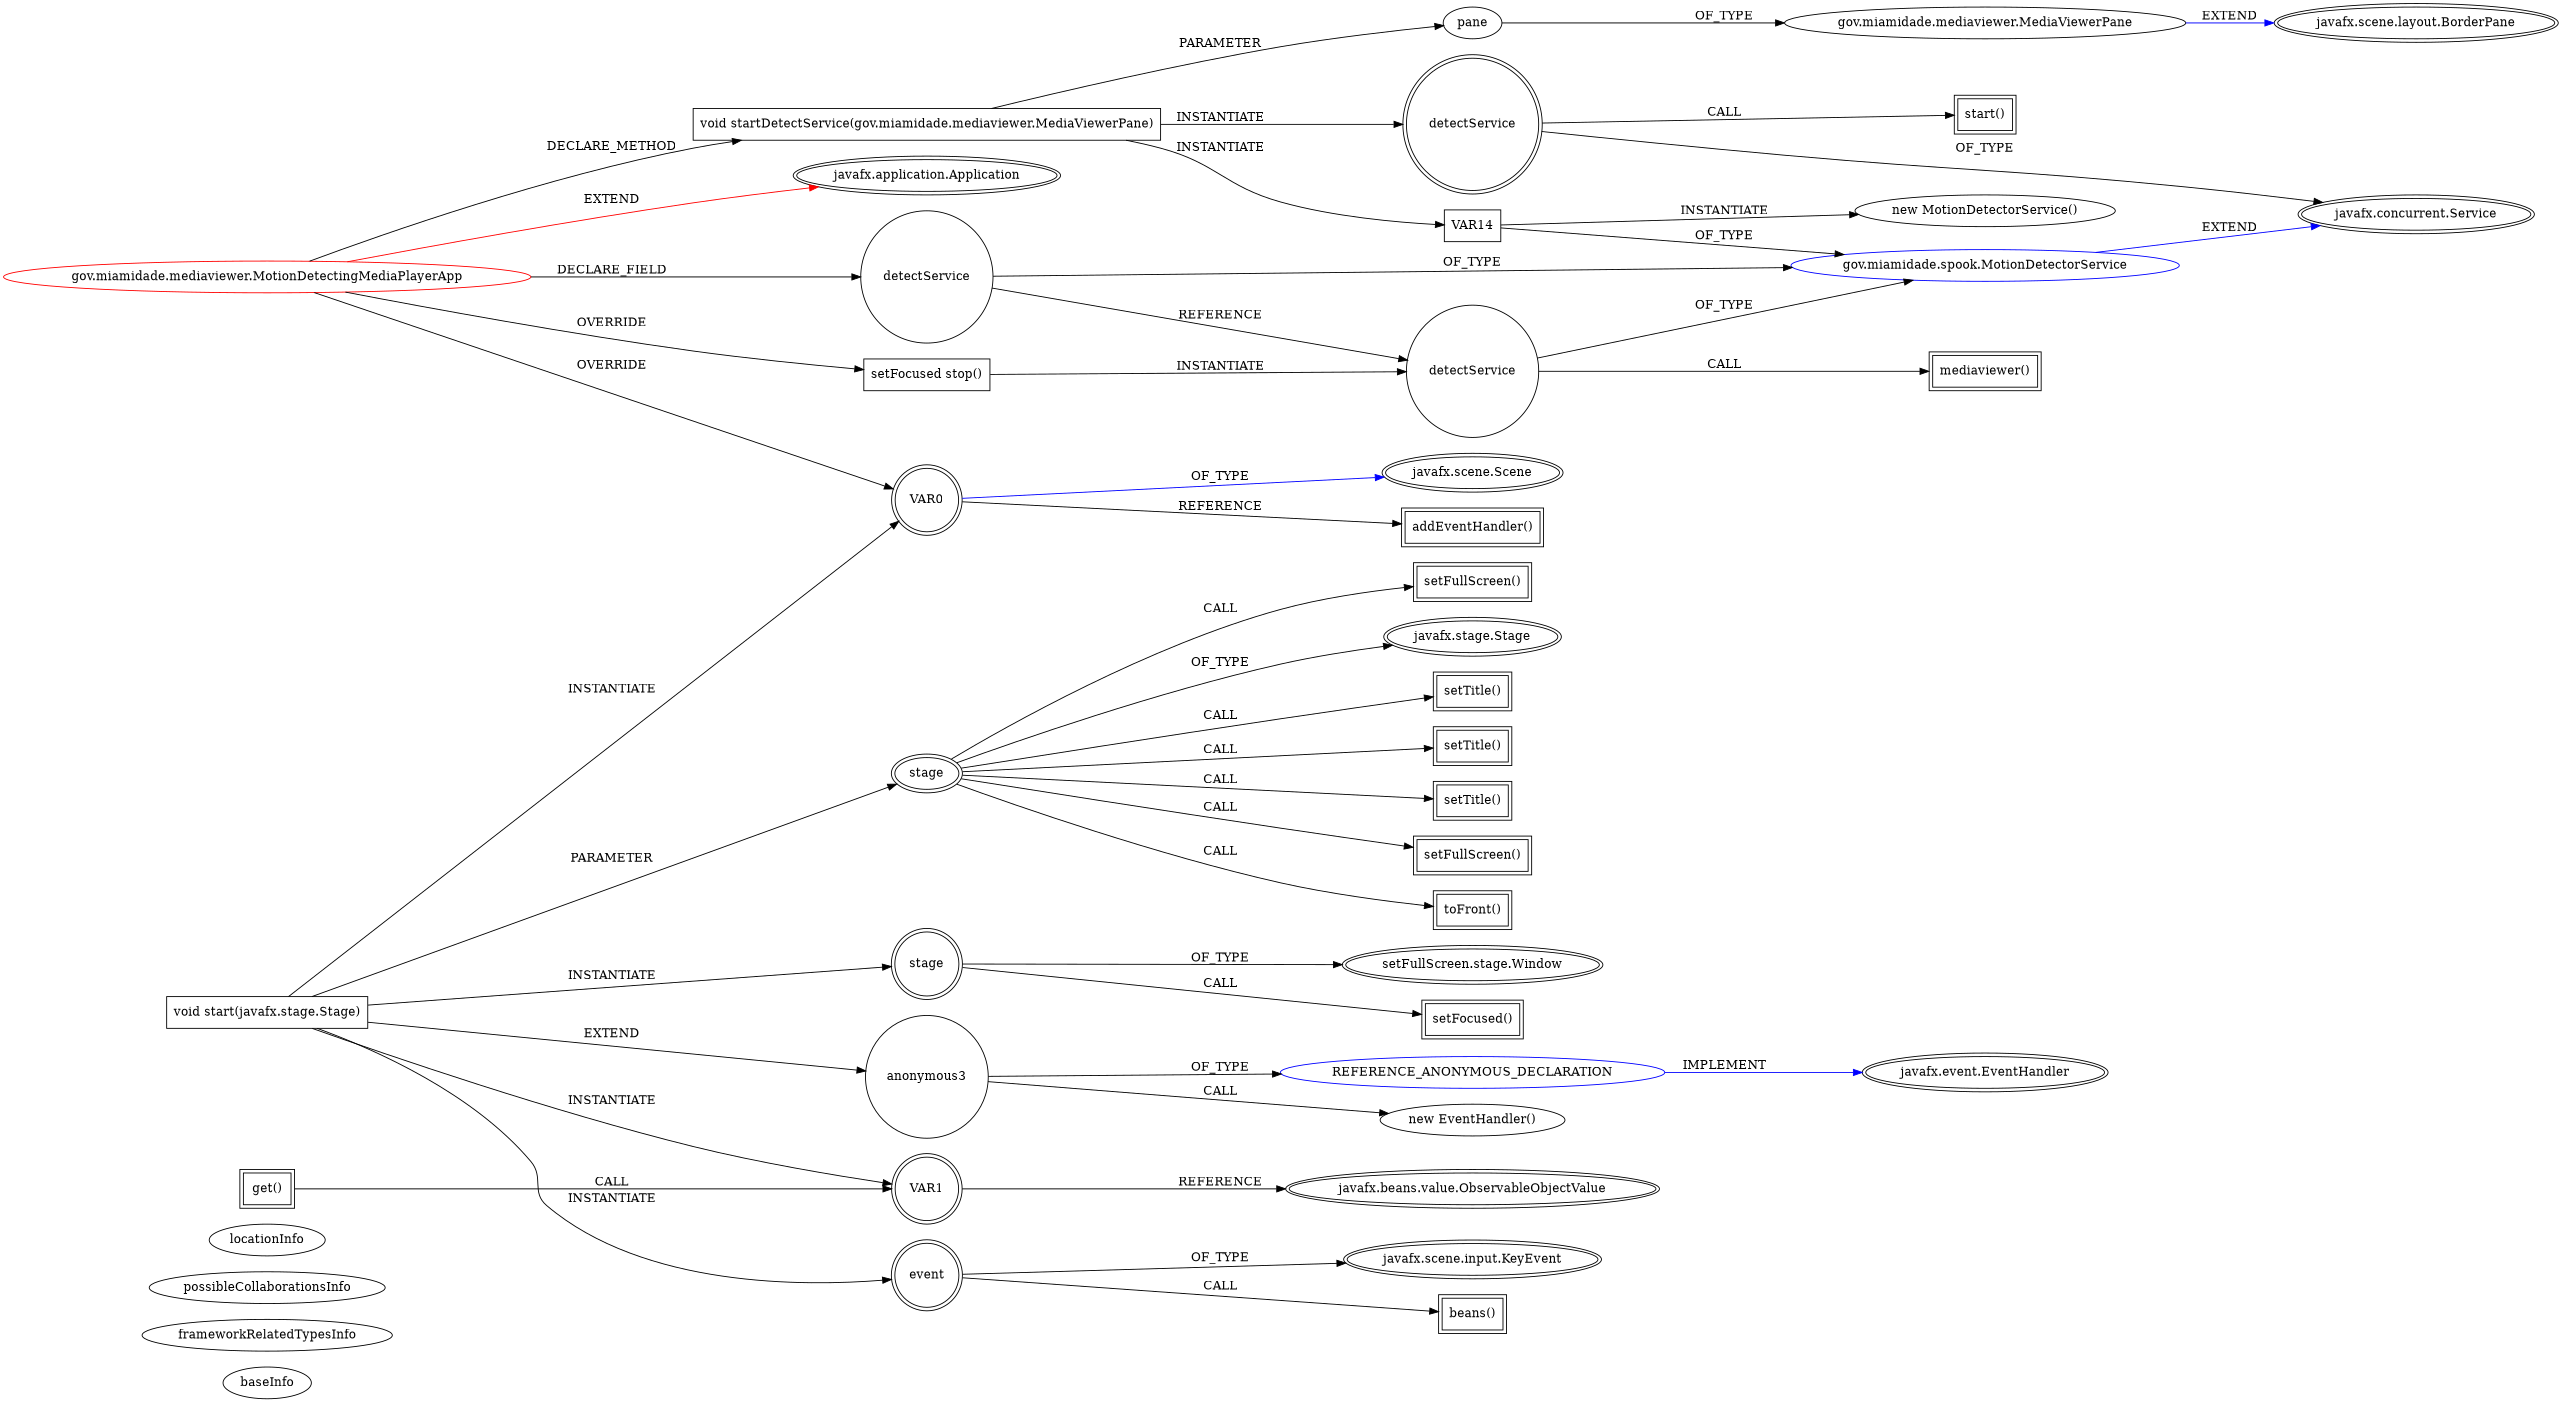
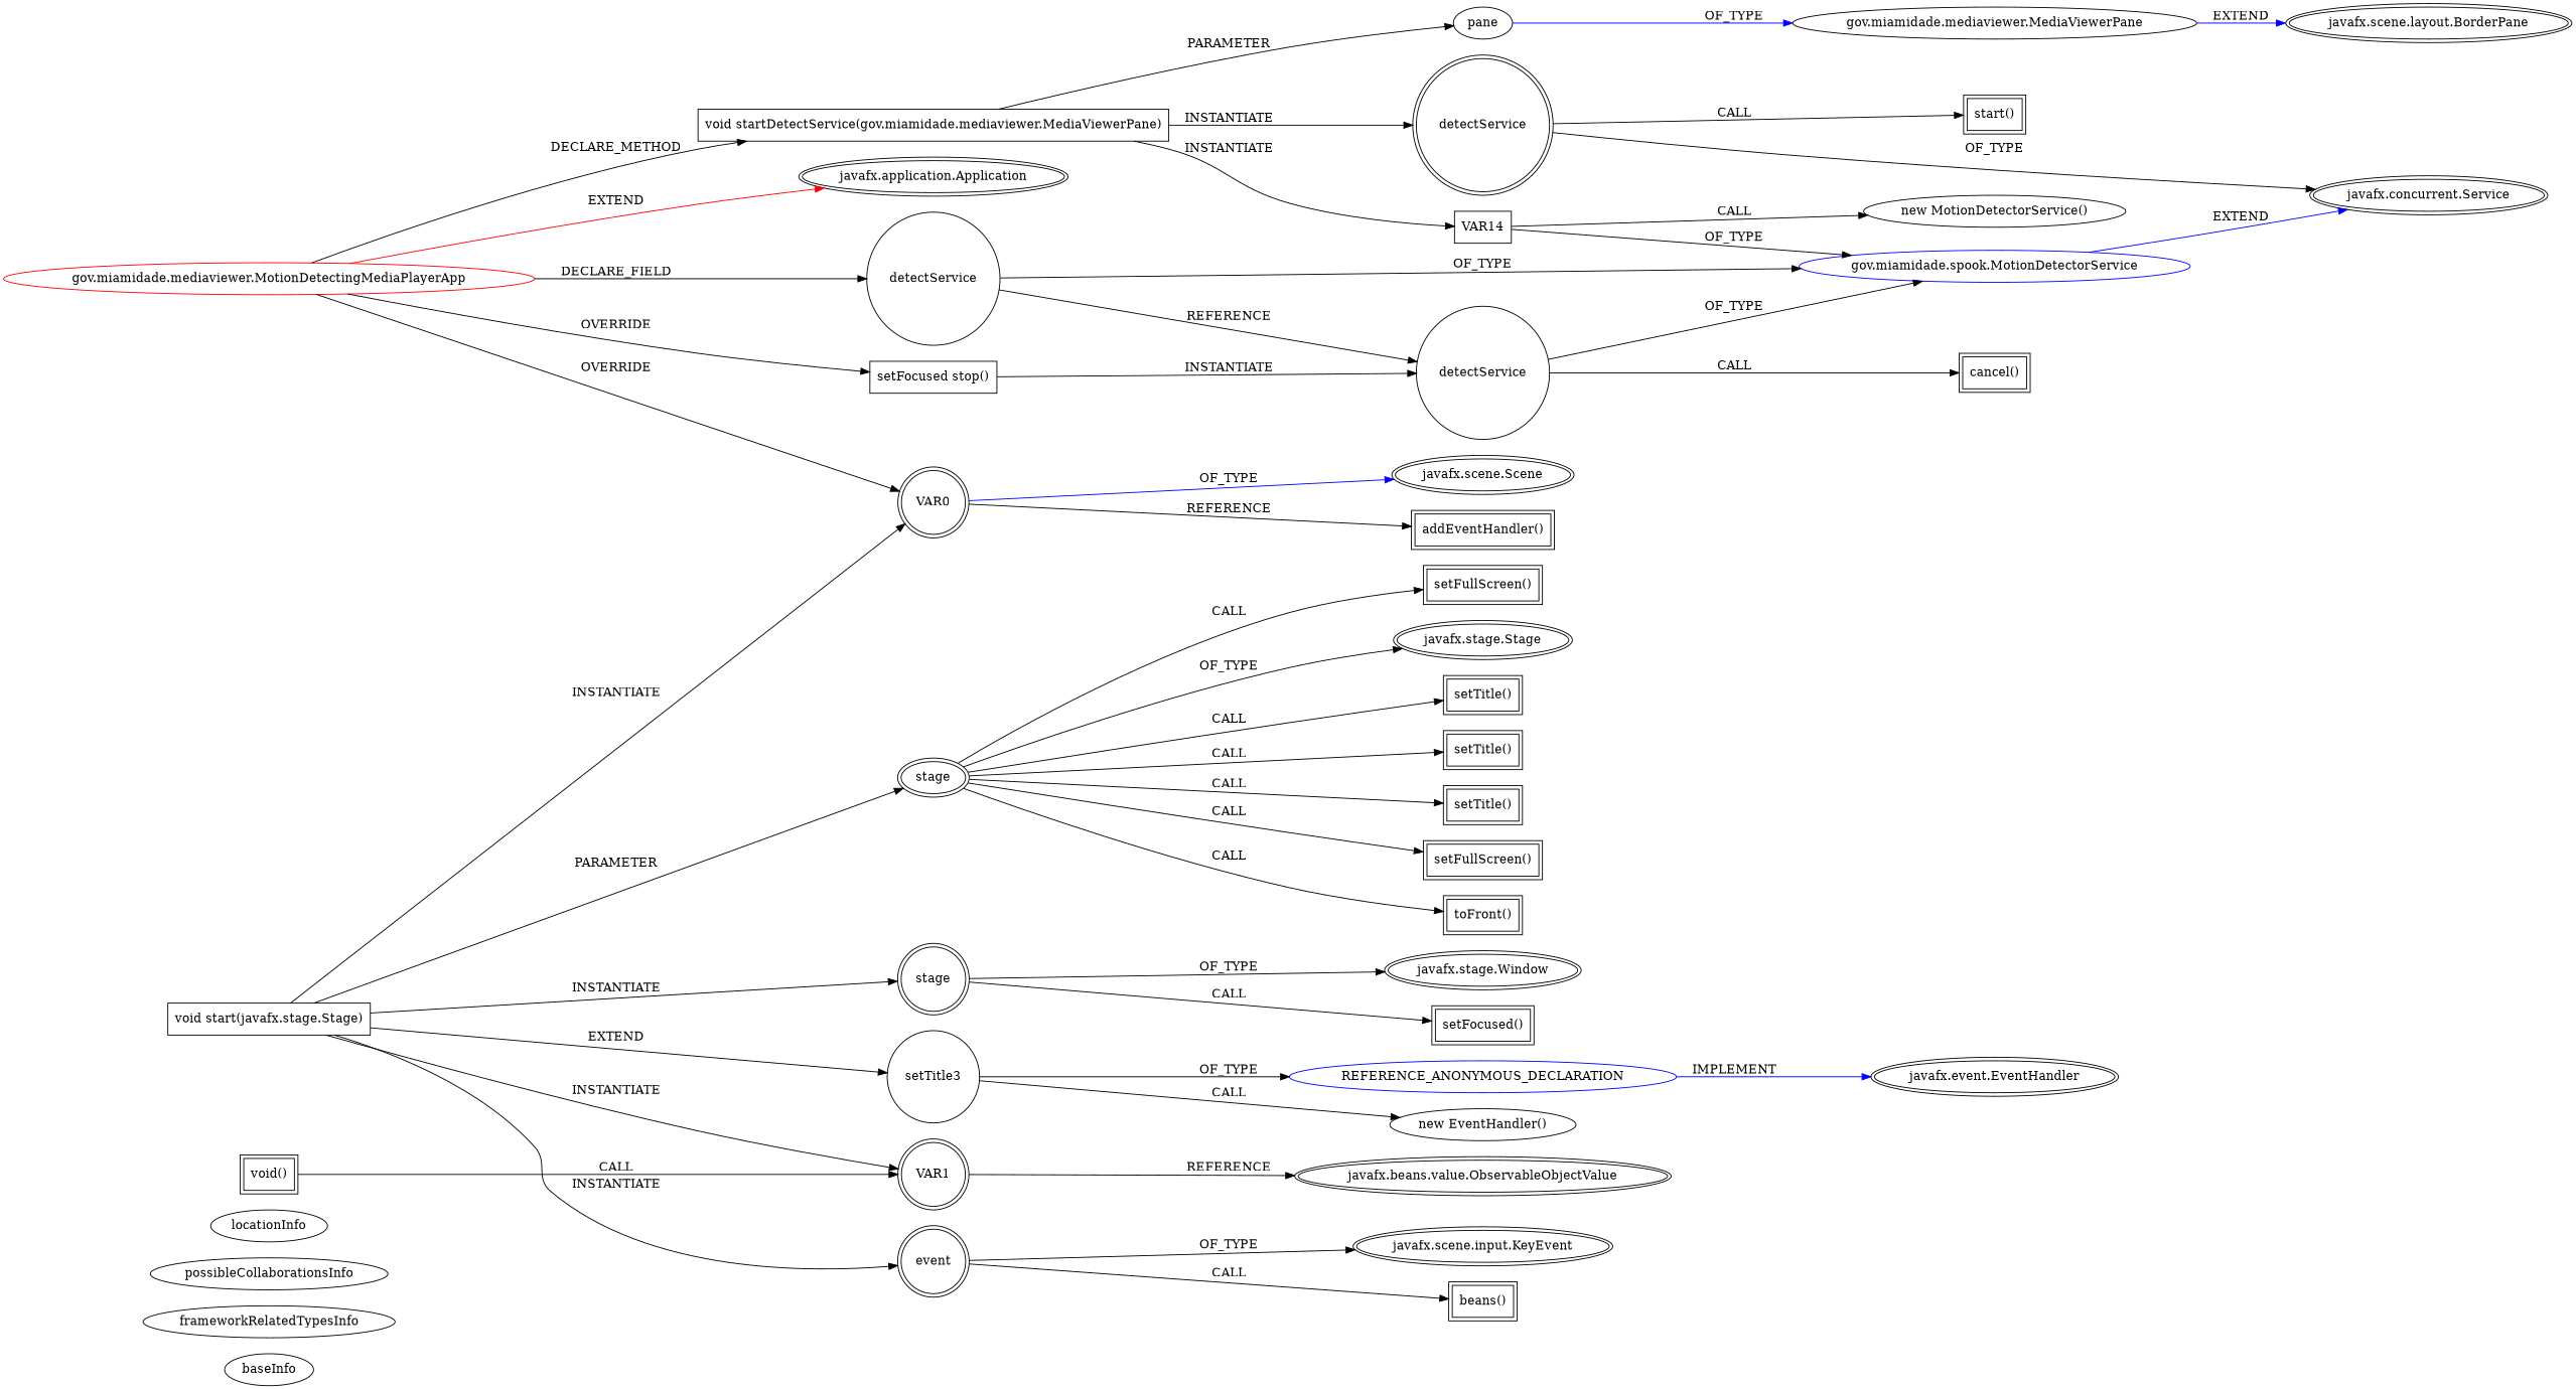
  digraph {
    rankdir=LR
    node [isFrameworkType=true vertexType=INSIDE_CALL peripheries=2]
    baseInfo [category=extension_graph graphId=3626 isAnonymous=false possibleRelation=true isFrameworkType="" vertexType="" peripheries=""]
    frameworkRelatedTypesInfo [0="javafx.application.Application" isFrameworkType="" vertexType="" peripheries=""]
    possibleCollaborationsInfo [0="3626~CLIENT_METHOD_DECLARATION-PARAMETER_DECLARATION-~javafx.application.Application ~javafx.scene.layout.BorderPane ~false~false" 1="3626~OVERRIDING_METHOD_DECLARATION-INSTANTIATION-~javafx.application.Application ~javafx.event.EventHandler ~false~true" 2="3626~CLIENT_METHOD_DECLARATION-INSTANTIATION-OVERRIDING_METHOD_DECLARATION-METHOD_CALL-FIELD_DECLARATION-~javafx.application.Application ~javafx.concurrent.Service ~false~false" isFrameworkType="" vertexType="" peripheries=""]
    locationInfo [contextSignature=MotionDetectingMediaPlayerApp filePath="/miamidade-spook-detector/spook-detector-master/src/gov/miamidade/mediaviewer/MotionDetectingMediaPlayerApp.java" graphId=3626 projectName="miamidade-spook-detector" isFrameworkType="" vertexType="" peripheries=""]
    n5 [color=red isFrameworkType=false label="gov.miamidade.mediaviewer.MotionDetectingMediaPlayerApp" vertexType=ROOT_CLIENT_CLASS_DECLARATION peripheries=""]
    n6 [label="javafx.application.Application" vertexType=FRAMEWORK_CLASS_TYPE]
    n7 [isFrameworkType=false label=detectService shape=circle vertexType=FIELD_DECLARATION peripheries=""]
    n8 [isFrameworkType=false label="setFocused stop()" shape=box vertexType=OVERRIDING_METHOD_DECLARATION peripheries=""]
    n9 [isFrameworkType=false label="void startDetectService(gov.miamidade.mediaviewer.MediaViewerPane)" shape=box vertexType=CLIENT_METHOD_DECLARATION peripheries=""]
    n10 [label=VAR0 shape=circle vertexType=VARIABLE_EXPRESION]
    n11 [color=blue isFrameworkType=false label="gov.miamidade.spook.MotionDetectorService" vertexType=REFERENCE_CLIENT_CLASS_DECLARATION peripheries=""]
    n12 [isFrameworkType=false label=detectService shape=circle vertexType=VARIABLE_EXPRESION peripheries=""]
    n13 [isFrameworkType=false label="void start(javafx.stage.Stage)" shape=box vertexType=OVERRIDING_METHOD_DECLARATION peripheries=""]
    n14 [label=stage vertexType=PARAMETER_DECLARATION]
    n15 [label=VAR1 shape=circle vertexType=VARIABLE_EXPRESION]
    n16 [label=stage shape=circle vertexType=VARIABLE_EXPRESION]
-   n17 [isFrameworkType=false label=anonymous3 shape=circle vertexType=VARIABLE_EXPRESION peripheries=""]
+   n17 [isFrameworkType=false label=setTitle3 shape=circle vertexType=VARIABLE_EXPRESION peripheries=""]
    n18 [label=event shape=circle vertexType=VARIABLE_EXPRESION]
    n19 [isFrameworkType=false label=pane vertexType=PARAMETER_DECLARATION peripheries=""]
    n20 [isFrameworkType=false label=VAR14 shape=box vertexType=VARIABLE_EXPRESION peripheries=""]
    n21 [label=detectService shape=circle vertexType=VARIABLE_EXPRESION]
    n22 [label="javafx.concurrent.Service" vertexType=FRAMEWORK_CLASS_TYPE]
-   n23 [label="mediaviewer()" shape=box]
+   n23 [label="cancel()" shape=box]
    n24 [label="javafx.stage.Stage" vertexType=FRAMEWORK_CLASS_TYPE]
    n25 [label="setTitle()" shape=box]
    n26 [label="setTitle()" shape=box]
    n27 [label="setTitle()" shape=box]
    n28 [label="setFullScreen()" shape=box]
    n29 [label="toFront()" shape=box]
    n30 [label="setFullScreen()" shape=box]
    n31 [label="javafx.scene.Scene" vertexType=FRAMEWORK_CLASS_TYPE]
    n32 [label="addEventHandler()" shape=box]
    n33 [label="javafx.beans.value.ObservableObjectValue" vertexType=FRAMEWORK_INTERFACE_TYPE]
-   n34 [label="setFullScreen.stage.Window" vertexType=FRAMEWORK_CLASS_TYPE]
+   n34 [label="javafx.stage.Window" vertexType=FRAMEWORK_CLASS_TYPE]
    n35 [label="setFocused()" shape=box]
    n36 [color=blue isFrameworkType=false label=REFERENCE_ANONYMOUS_DECLARATION vertexType=REFERENCE_ANONYMOUS_DECLARATION peripheries=""]
    n37 [isFrameworkType=false label="new EventHandler()" vertexType=CONSTRUCTOR_CALL peripheries=""]
    n38 [label="javafx.scene.input.KeyEvent" vertexType=FRAMEWORK_CLASS_TYPE]
    n39 [label="beans()" shape=box]
-   n40 [label="get()" shape=box]
+   n40 [label="void()" shape=box]
    n41 [label="javafx.event.EventHandler" vertexType=FRAMEWORK_INTERFACE_TYPE]
    n42 [color=black isFrameworkType=false label="gov.miamidade.mediaviewer.MediaViewerPane" vertexType=REFERENCE_CLIENT_CLASS_DECLARATION peripheries=""]
    n43 [isFrameworkType=false label="new MotionDetectorService()" vertexType=CONSTRUCTOR_CALL peripheries=""]
    n44 [label="start()" shape=box]
    n45 [label="javafx.scene.layout.BorderPane" vertexType=FRAMEWORK_CLASS_TYPE]
    n5 -> n6 [color=red label=EXTEND]
    n5 -> n7 [label=DECLARE_FIELD]
    n5 -> n8 [label=OVERRIDE]
    n5 -> n9 [label=DECLARE_METHOD]
    n5 -> n10 [label=OVERRIDE]
    n7 -> n11 [label=OF_TYPE]
    n7 -> n12 [label=REFERENCE]
    n8 -> n12 [label=INSTANTIATE]
    n9 -> n19 [label=PARAMETER]
    n9 -> n20 [label=INSTANTIATE]
    n9 -> n21 [label=INSTANTIATE]
    n10 -> n31 [color=blue label=OF_TYPE]
    n10 -> n32 [label=REFERENCE]
    n11 -> n22 [color=blue label=EXTEND]
    n12 -> n11 [label=OF_TYPE]
    n12 -> n23 [label=CALL]
    n13 -> n10 [label=INSTANTIATE]
    n13 -> n14 [label=PARAMETER]
    n13 -> n15 [label=INSTANTIATE]
    n13 -> n16 [label=INSTANTIATE]
    n13 -> n17 [label=EXTEND]
    n13 -> n18 [label=INSTANTIATE]
    n14 -> n24 [label=OF_TYPE]
    n14 -> n25 [label=CALL]
    n14 -> n26 [label=CALL]
    n14 -> n27 [label=CALL]
    n14 -> n28 [label=CALL]
    n14 -> n29 [label=CALL]
    n14 -> n30 [label=CALL]
    n15 -> n33 [label=REFERENCE]
    n16 -> n34 [label=OF_TYPE]
    n16 -> n35 [label=CALL]
    n17 -> n36 [label=OF_TYPE]
    n17 -> n37 [label=CALL]
    n18 -> n38 [label=OF_TYPE]
    n18 -> n39 [label=CALL]
-   n19 -> n42 [label=OF_TYPE]
+   n19 -> n42 [label=OF_TYPE color=blue]
    n20 -> n11 [label=OF_TYPE]
-   n20 -> n43 [label=INSTANTIATE]
+   n20 -> n43 [label=CALL]
    n21 -> n22 [label=OF_TYPE]
    n21 -> n44 [label=CALL]
    n36 -> n41 [color=blue label=IMPLEMENT]
    n40 -> n15 [label=CALL]
    n42 -> n45 [color=blue label=EXTEND]
  }
